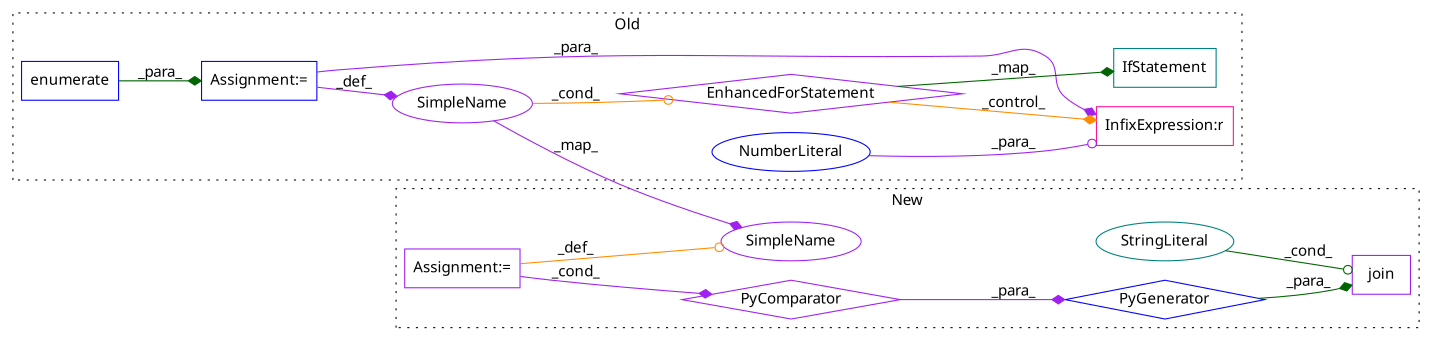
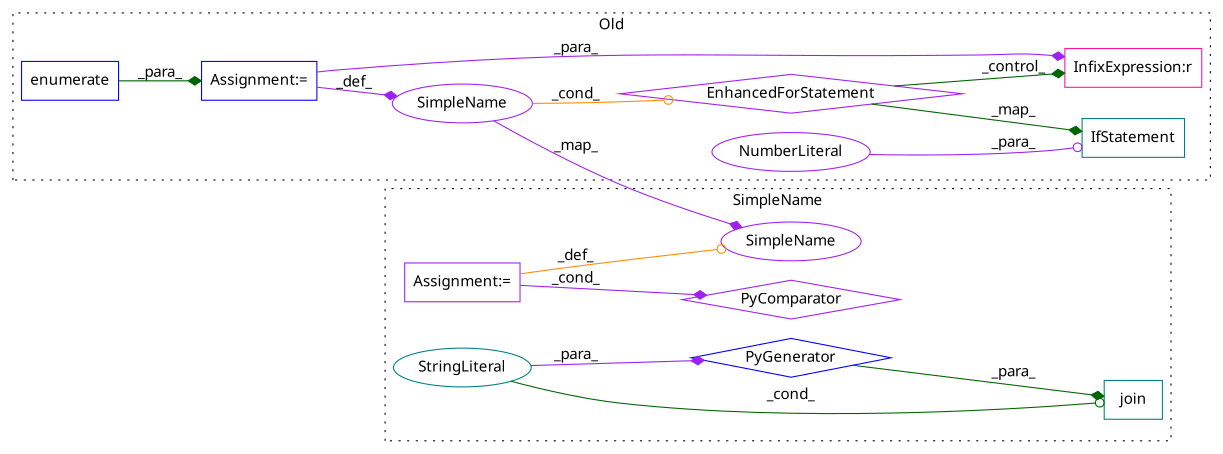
  digraph {
    fontname="Noto Sans"
    rankdir=LR
    node [a=32 color=purple fontname="Noto Sans" l=4 s="1673,1771" shape=box]
    edge [arrowhead=diamond color=purple fontname="Noto Sans"]
    n1 [color=blue l="10,1" label=enumerate s="1755,1770"]
    n2 [a=7 color=blue l="71,2" label="Assignment:="]
    n3 [a=70 l="71,2" label=EnhancedForStatement shape=diamond]
    n4 [a=25 color=teal l="4,2" label=IfStatement s="1783,1795"]
    n5 [a=27 color=deeppink label="InfixExpression:r" s=1790]
-   n6 [a=34 color=blue l=1 label=NumberLiteral s=1794 shape=ellipse]
+   n6 [a=34 l=1 label=NumberLiteral s=1794 shape=ellipse]
    n7 [a=42 label=SimpleName s=1748 shape=ellipse]
-   n8 [l="16,-3" label=join s="1594,1723"]
+   n8 [color=teal l="16,-3" label=join s="1594,1723"]
    n9 [a=45 color=teal label=StringLiteral s=1589 shape=ellipse]
    n10 [a=107 color=blue l=113 label=PyGenerator s=1610 shape=diamond]
    n11 [a=113 l=24 label=PyComparator s=1693 shape=diamond]
    n12 [a=7 l=24 label="Assignment:=" s=1693]
    n13 [a=42 label=SimpleName s=1696 shape=ellipse]
    subgraph cluster_1 {
      label=Old
      style=dotted
      n1
      n2
      n3
      n4
      n5
      n6
      n7
    }
    subgraph cluster_2 {
-     label=New
+     label=SimpleName
      style=dotted
      n8
      n9
      n10
      n11
      n12
      n13
    }
    n1 -> n2 [color=darkgreen label=_para_]
    n2 -> n5 [label=_para_]
    n2 -> n7 [label=_def_]
    n3 -> n4 [color=darkgreen label=_map_]
-   n3 -> n5 [color=darkorange label=_control_]
-   n6 -> n5 [arrowhead=odot label=_para_]
+   n3 -> n5 [color=darkgreen label=_control_]
+   n6 -> n4 [arrowhead=odot label=_para_]
    n7 -> n3 [arrowhead=odot color=darkorange label=_cond_]
    n7 -> n13 [label=_map_]
    n9 -> n8 [arrowhead=odot color=darkgreen label=_cond_]
    n10 -> n8 [color=darkgreen label=_para_]
-   n11 -> n10 [label=_para_]
+   n9 -> n10 [label=_para_]
    n12 -> n11 [label=_cond_]
    n12 -> n13 [arrowhead=odot color=darkorange label=_def_]
  }
